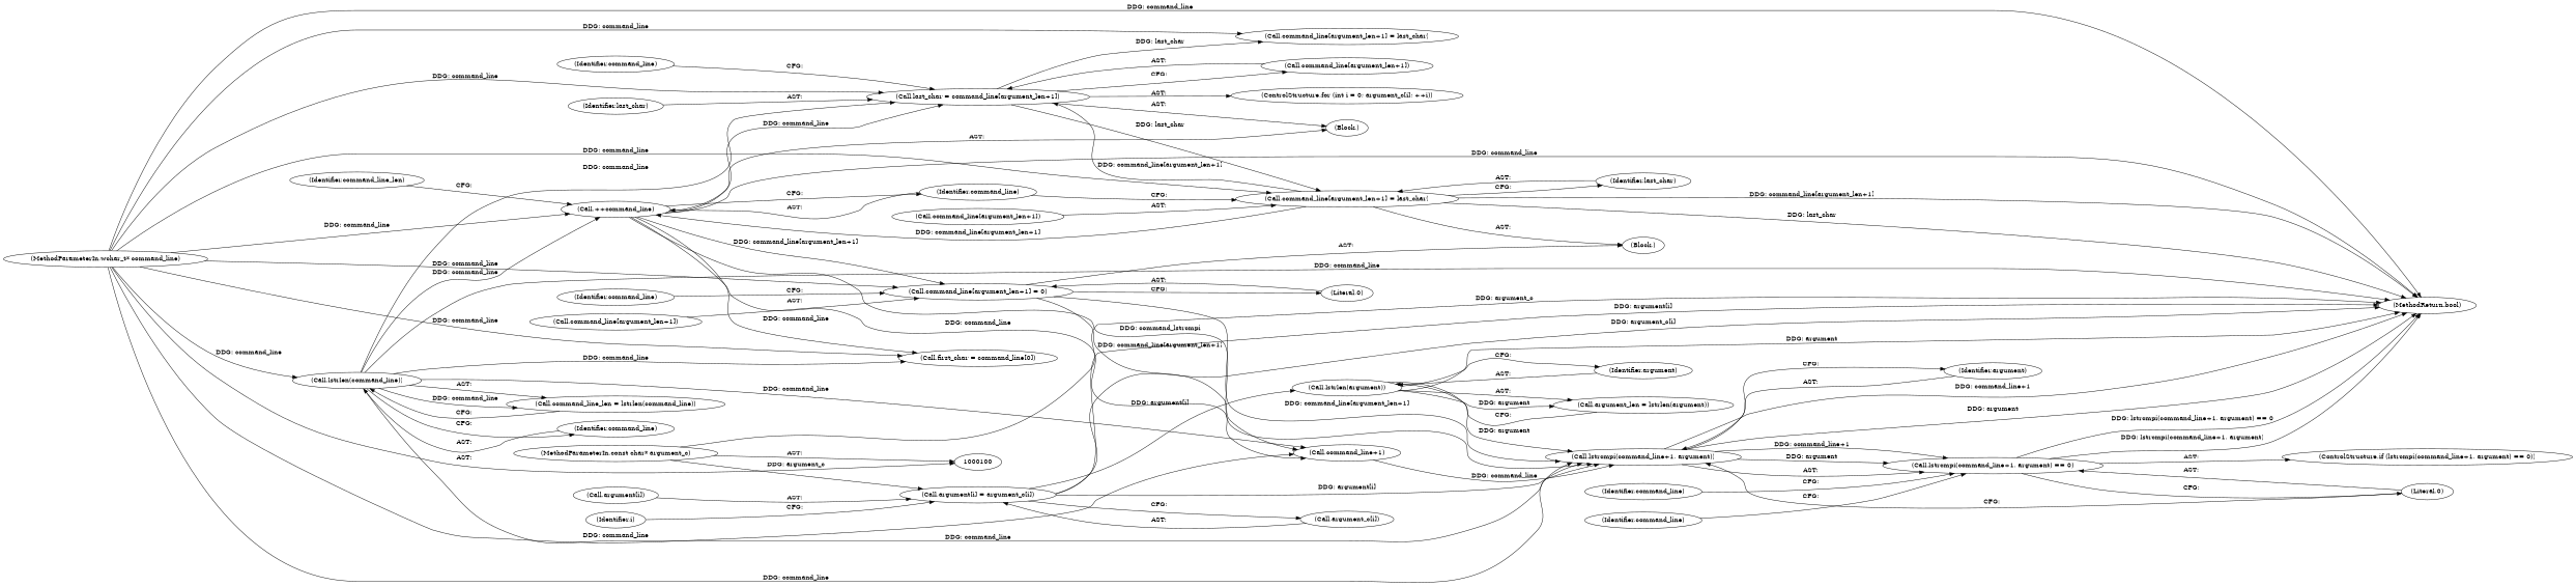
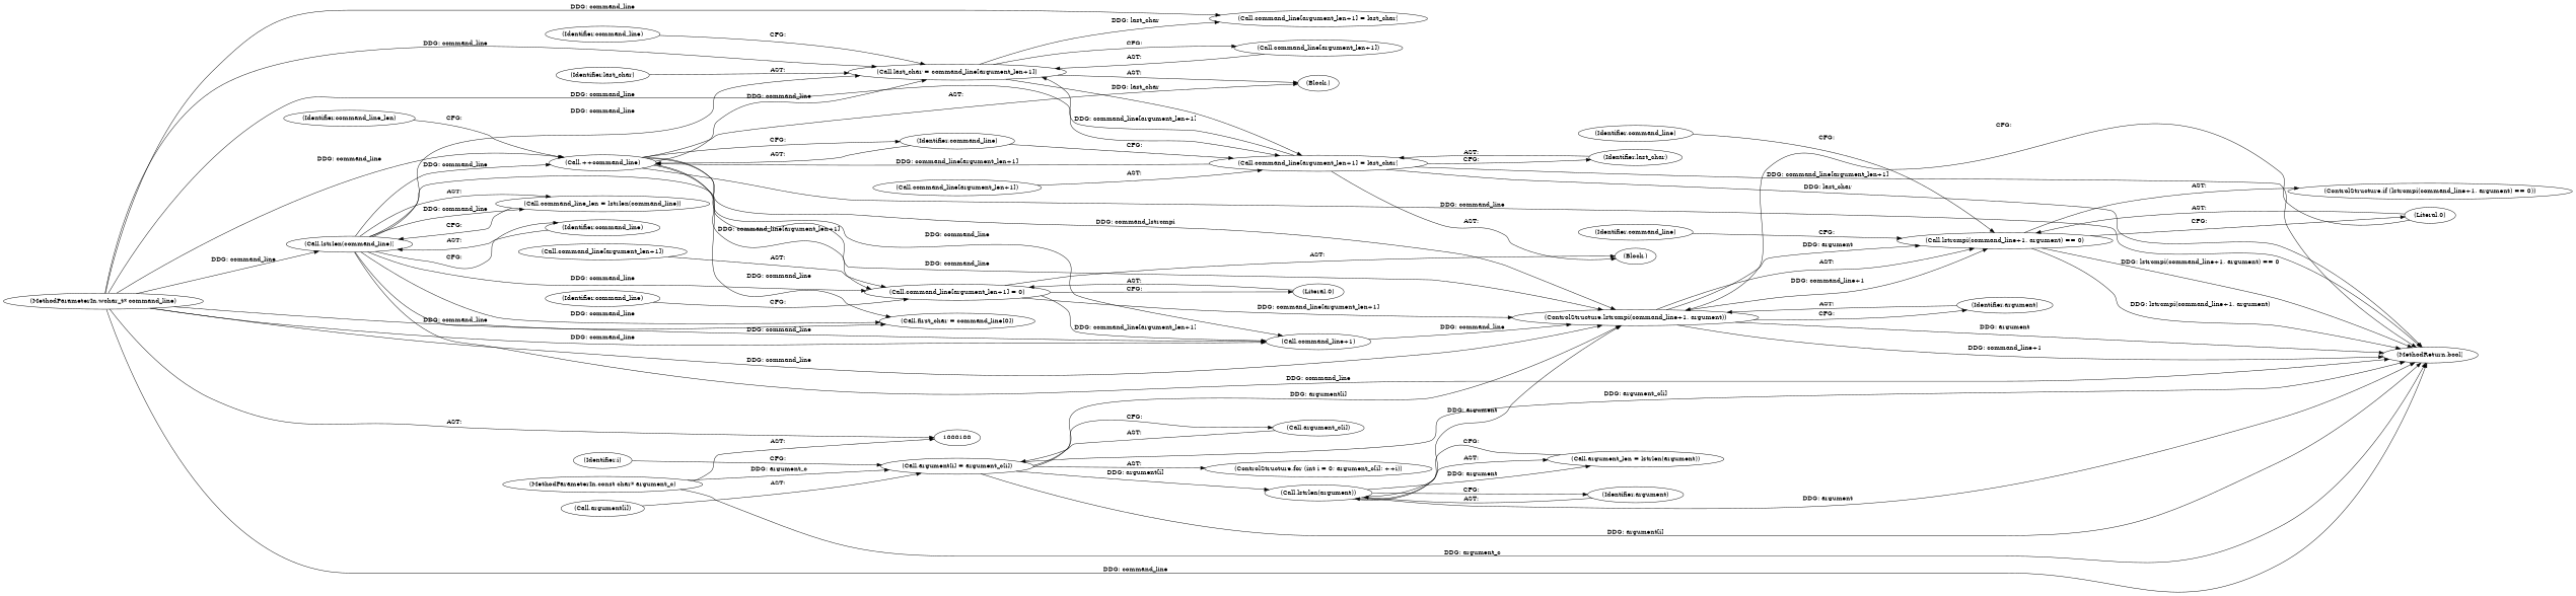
  digraph {
    rankdir=LR
-   n1 [label="(Call,lstrcmpi(command_line+1, argument))"]
+   n1 [label="(ControlStructure,lstrcmpi(command_line+1, argument))"]
    n2 [label="(Call,lstrcmpi(command_line+1, argument) == 0)"]
    n3 [label="(MethodReturn,bool)"]
    n4 [label="(Identifier,argument)"]
    n5 [label="(Literal,0)"]
    n6 [label="(ControlStructure,if (lstrcmpi(command_line+1, argument) == 0))"]
    n7 [label="(Call,++command_line)"]
    n8 [label="(Call,last_char = command_line[argument_len+1])"]
    n9 [label="(Call,first_char = command_line[0])"]
    n10 [label="(Identifier,command_line)"]
    n11 [label="(Call,command_line+1)"]
    n12 [label="(Block,)"]
    n13 [label="(Call,command_line[argument_len+1] = 0)"]
    n14 [label="(Call,command_line[argument_len+1] = last_char)"]
    n15 [label="(Call,command_line[argument_len+1] = last_char)"]
    n16 [label="(Call,command_line[argument_len+1])"]
    n17 [label="(Block,)"]
    n18 [label="(Identifier,last_char)"]
    n19 [label="(Call,lstrlen(command_line))"]
    n20 [label="(Call,command_line_len = lstrlen(command_line))"]
    n21 [label="(Identifier,command_line)"]
    n22 [label="(MethodParameterIn,wchar_t* command_line)"]
    1000100
    n24 [label="(Literal,0)"]
    n25 [label="(Call,lstrlen(argument))"]
    n26 [label="(Call,argument_len = lstrlen(argument))"]
    n27 [label="(Identifier,argument)"]
    n28 [label="(Call,argument[i] = argument_c[i])"]
    n29 [label="(Call,argument_c[i])"]
    n30 [label="(ControlStructure,for (int i = 0; argument_c[i]; ++i))"]
    n31 [label="(MethodParameterIn,const char* argument_c)"]
    n32 [label="(Identifier,command_line)"]
    n33 [label="(Identifier,command_line)"]
    n34 [label="(Identifier,command_line)"]
    n35 [label="(Identifier,command_line)"]
    n36 [label="(Identifier,command_line_len)"]
    n37 [label="(Identifier,last_char)"]
    n38 [label="(Call,command_line[argument_len+1])"]
    n39 [label="(Call,command_line[argument_len+1])"]
    n40 [label="(Call,argument[i])"]
    n41 [label="(Identifier,i)"]
    n1 -> n2 [label="AST: "]
    n1 -> n2 [label="DDG: command_line+1"]
    n1 -> n2 [label="DDG: argument"]
    n1 -> n3 [label="DDG: command_line+1"]
    n1 -> n3 [label="DDG: argument"]
    n1 -> n4 [label="CFG: "]
    n2 -> n3 [label="DDG: lstrcmpi(command_line+1, argument) == 0"]
    n2 -> n3 [label="DDG: lstrcmpi(command_line+1, argument)"]
    n2 -> n5 [label="CFG: "]
    n2 -> n6 [label="AST: "]
    n4 -> n1 [label="AST: "]
    n5 -> n1 [label="CFG: "]
    n5 -> n2 [label="AST: "]
    n7 -> n1 [label="DDG: command_lstrcmpi"]
    n7 -> n3 [label="DDG: command_line"]
    n7 -> n8 [label="DDG: command_line"]
    n7 -> n9 [label="DDG: command_line"]
    n7 -> n10 [label="CFG: "]
    n7 -> n11 [label="DDG: command_line"]
    n7 -> n12 [label="AST: "]
    n7 -> n13 [label="DDG: command_line[argument_len+1]"]
    n8 -> n12 [label="AST: "]
    n8 -> n14 [label="DDG: last_char"]
    n8 -> n15 [label="DDG: last_char"]
    n8 -> n16 [label="CFG: "]
    n10 -> n7 [label="AST: "]
    n10 -> n14 [label="CFG: "]
    n11 -> n1 [label="DDG: command_line"]
    n13 -> n1 [label="DDG: command_line[argument_len+1]"]
    n13 -> n11 [label="DDG: command_line[argument_len+1]"]
    n13 -> n17 [label="AST: "]
    n13 -> n24 [label="CFG: "]
    n14 -> n3 [label="DDG: command_line[argument_len+1]"]
    n14 -> n3 [label="DDG: last_char"]
    n14 -> n7 [label="DDG: command_line[argument_len+1]"]
    n14 -> n8 [label="DDG: command_line[argument_len+1]"]
    n14 -> n17 [label="AST: "]
    n14 -> n18 [label="CFG: "]
    n16 -> n8 [label="AST: "]
    n18 -> n14 [label="AST: "]
    n19 -> n1 [label="DDG: command_line"]
    n19 -> n3 [label="DDG: command_line"]
    n19 -> n7 [label="DDG: command_line"]
    n19 -> n8 [label="DDG: command_line"]
    n19 -> n9 [label="DDG: command_line"]
    n19 -> n11 [label="DDG: command_line"]
    n19 -> n20 [label="AST: "]
    n19 -> n20 [label="DDG: command_line"]
    n19 -> n21 [label="CFG: "]
    n20 -> n19 [label="CFG: "]
    n21 -> n19 [label="AST: "]
    n22 -> n1 [label="DDG: command_line"]
    n22 -> n3 [label="DDG: command_line"]
    n22 -> n7 [label="DDG: command_line"]
    n22 -> n8 [label="DDG: command_line"]
    n22 -> n9 [label="DDG: command_line"]
    n22 -> n11 [label="DDG: command_line"]
-   n22 -> n13 [label="DDG: command_line"]
+   n19 -> n13 [label="DDG: command_line"]
    n22 -> n14 [label="DDG: command_line"]
    n22 -> n15 [label="DDG: command_line"]
    n22 -> n19 [label="DDG: command_line"]
    n22 -> 1000100 [label="AST: "]
    n24 -> n13 [label="AST: "]
    n25 -> n1 [label="DDG: argument"]
    n25 -> n3 [label="DDG: argument"]
    n25 -> n26 [label="AST: "]
    n25 -> n26 [label="DDG: argument"]
    n25 -> n27 [label="CFG: "]
    n26 -> n25 [label="CFG: "]
    n27 -> n25 [label="AST: "]
    n28 -> n1 [label="DDG: argument[i]"]
    n28 -> n3 [label="DDG: argument_c[i]"]
    n28 -> n3 [label="DDG: argument[i]"]
    n28 -> n25 [label="DDG: argument[i]"]
    n28 -> n29 [label="CFG: "]
-   n8 -> n30 [label="AST: "]
+   n28 -> n30 [label="AST: "]
    n29 -> n28 [label="AST: "]
    n31 -> n3 [label="DDG: argument_c"]
    n31 -> 1000100 [label="AST: "]
    n31 -> n28 [label="DDG: argument_c"]
    n32 -> n8 [label="CFG: "]
    n33 -> n13 [label="CFG: "]
    n34 -> n2 [label="CFG: "]
    n35 -> n2 [label="CFG: "]
    n36 -> n7 [label="CFG: "]
    n37 -> n8 [label="AST: "]
    n38 -> n14 [label="AST: "]
    n39 -> n13 [label="AST: "]
    n40 -> n28 [label="AST: "]
    n41 -> n28 [label="CFG: "]
  }
